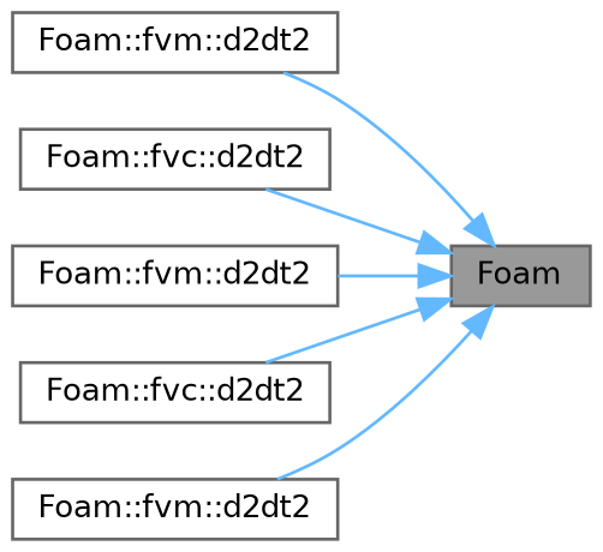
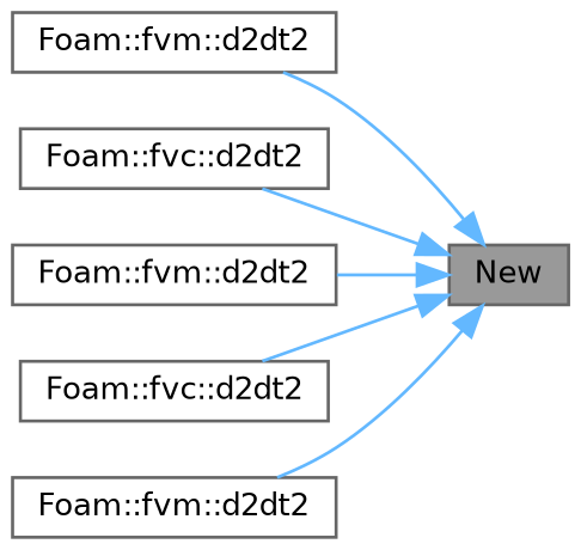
  digraph {
    rankdir=RL
    node [color=grey40 fillcolor=white fontname=Helvetica fontsize=10 shape=box style=filled]
    edge [color=steelblue1 dir=back fontname=Helvetica fontsize=10 labelfontname=Helvetica labelfontsize=10 style=solid]
-   n1 [color=gray40 fillcolor=grey60 fontcolor=black height=0.2 label=Foam width=0.4]
+   n1 [color=gray40 fillcolor=grey60 fontcolor=black height=0.2 label=New width=0.4]
    n2 [height=0.2 label="Foam::fvm::d2dt2" width=0.4]
    n3 [height=0.2 label="Foam::fvc::d2dt2" width=0.4]
    n4 [height=0.2 label="Foam::fvm::d2dt2" width=0.4]
    n5 [height=0.2 label="Foam::fvc::d2dt2" width=0.4]
    n6 [height=0.2 label="Foam::fvm::d2dt2" width=0.4]
    n1 -> n2
    n1 -> n3
    n1 -> n4
    n1 -> n5
    n1 -> n6
  }
